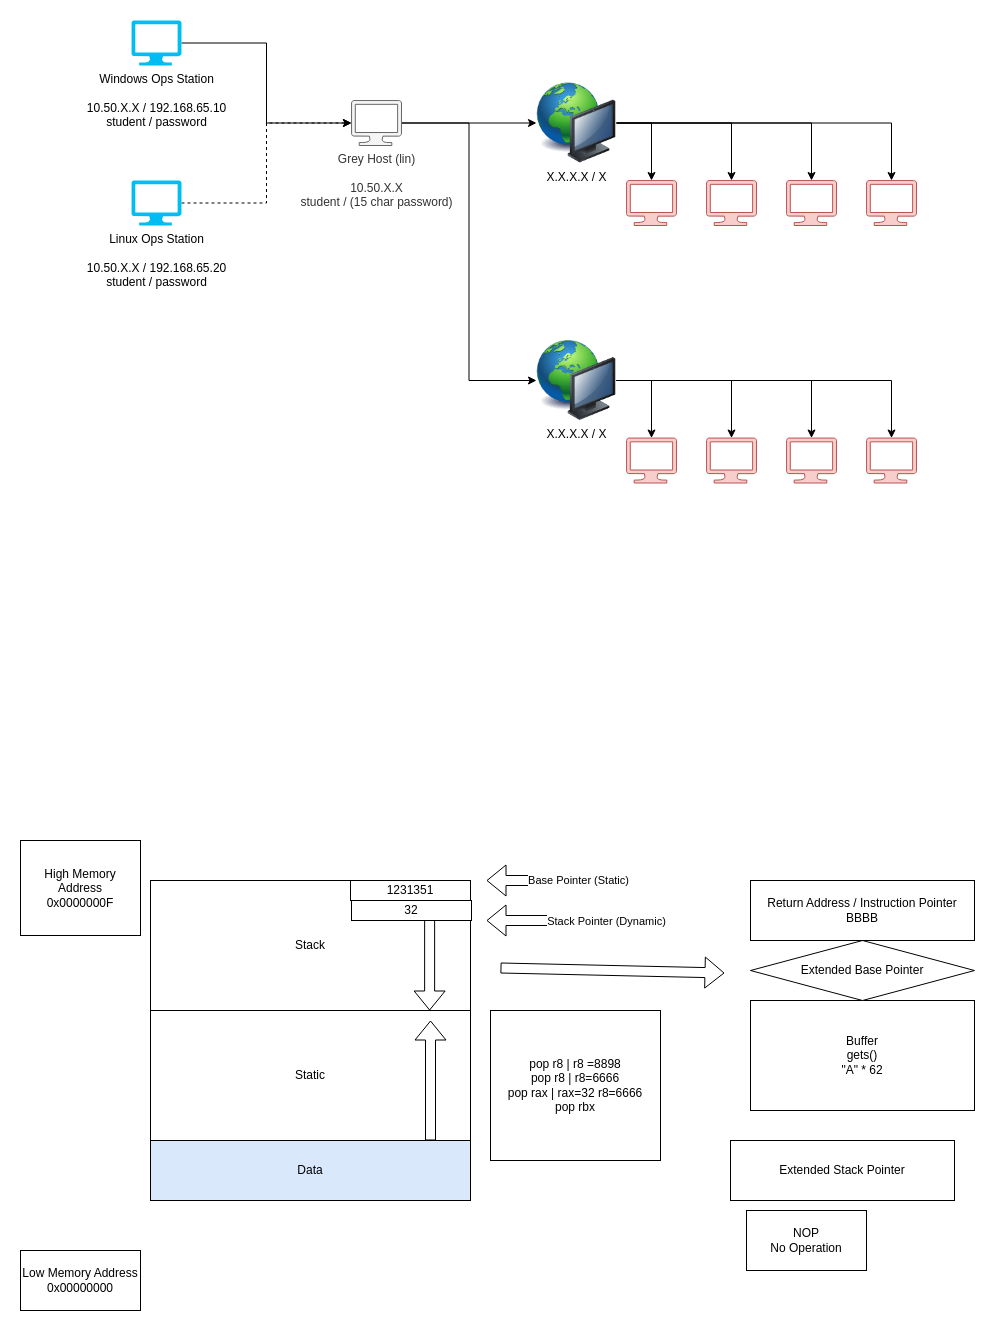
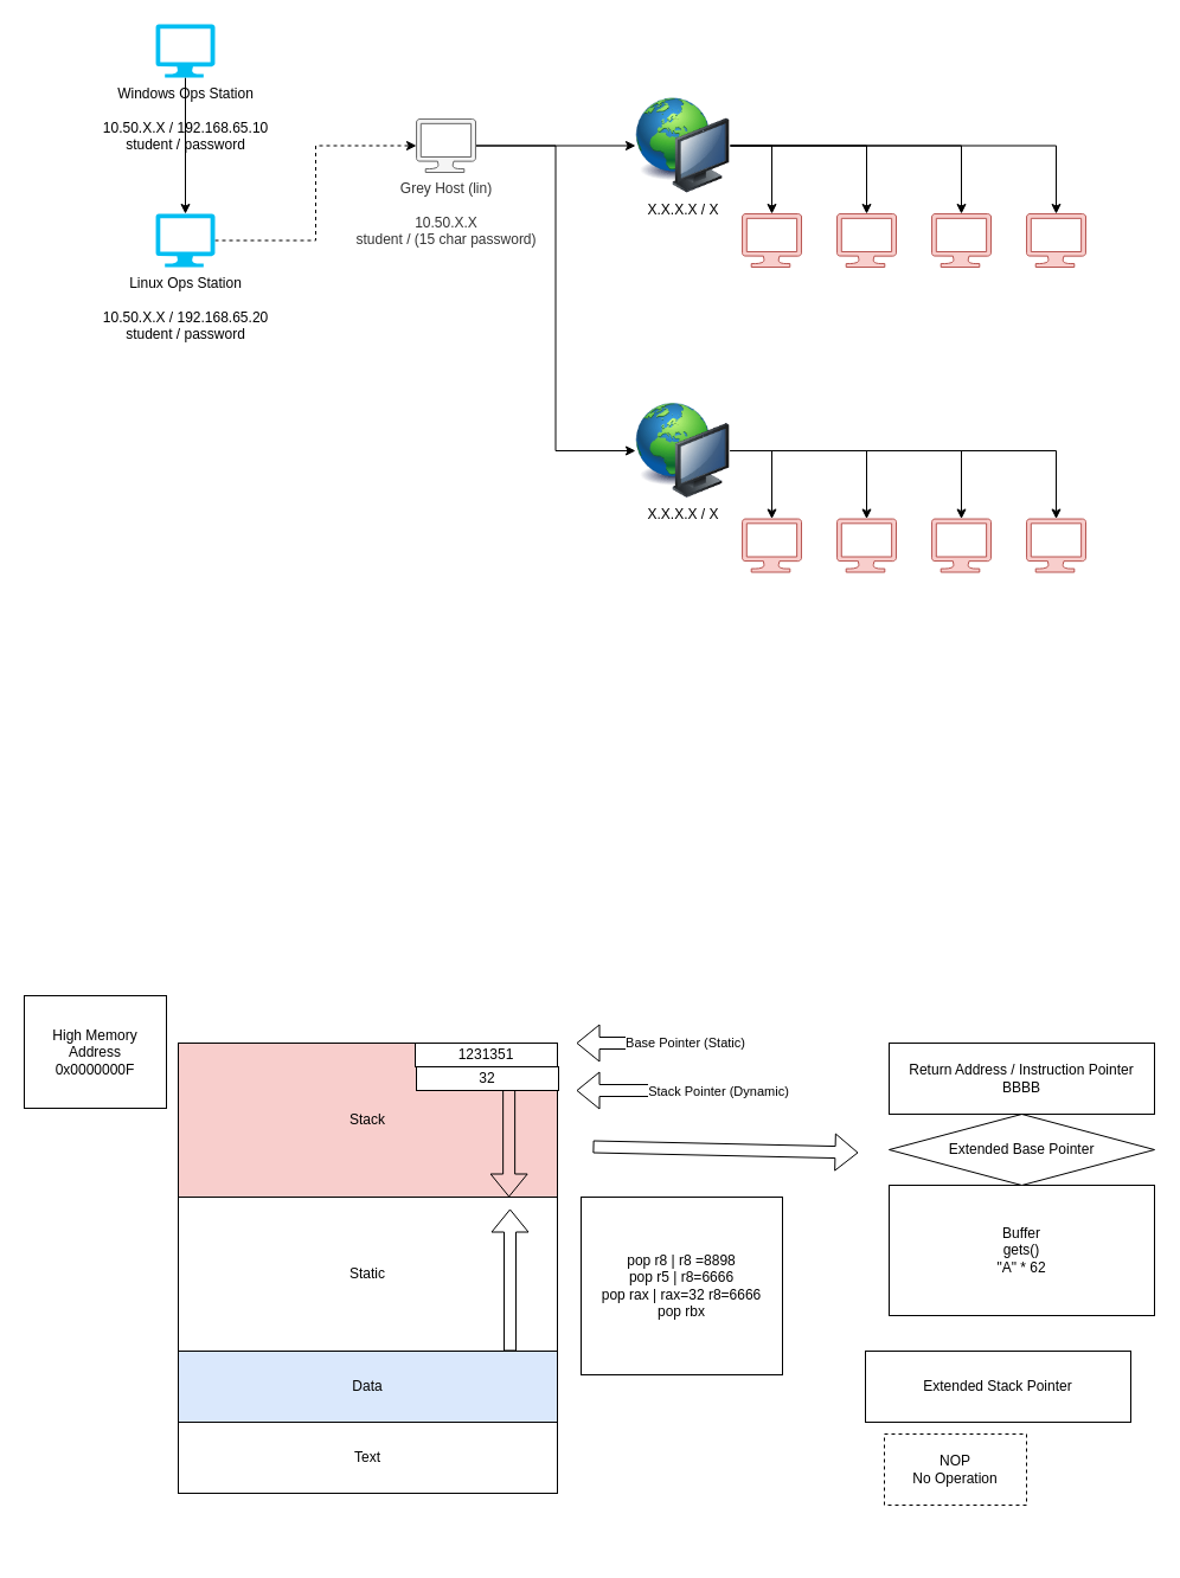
  <mxCell id="0" />
  <mxCell id="1" parent="0" />
  <mxCell id="2" style="edgeStyle=orthogonalEdgeStyle;rounded=0;orthogonalLoop=1;jettySize=auto;html=1;entryX=0;entryY=0.5;entryDx=0;entryDy=0;entryPerimeter=0;dashed=1;" parent="1" source="3" target="8" edge="1"><mxGeometry relative="1" as="geometry" /></mxCell>
  <mxCell id="3" value="Linux Ops Station&lt;br&gt;&lt;br&gt;10.50.X.X / 192.168.65.20&lt;br&gt;student / password" style="verticalLabelPosition=bottom;html=1;verticalAlign=top;align=center;strokeColor=none;fillColor=#00BEF2;shape=mxgraph.azure.computer;pointerEvents=1;" parent="1" vertex="1"><mxGeometry x="131" y="180" width="50" height="45" as="geometry" /></mxCell>
- <mxCell id="4" style="edgeStyle=orthogonalEdgeStyle;rounded=0;orthogonalLoop=1;jettySize=auto;html=1;entryX=0;entryY=0.5;entryDx=0;entryDy=0;entryPerimeter=0;" parent="1" source="5" target="8" edge="1"><mxGeometry relative="1" as="geometry" /></mxCell>
+ <mxCell id="4" style="edgeStyle=orthogonalEdgeStyle;rounded=0;orthogonalLoop=1;jettySize=auto;html=1;" parent="1" source="5" target="3" edge="1"><mxGeometry relative="1" as="geometry" /></mxCell>
  <mxCell id="5" value="Windows Ops Station&lt;br&gt;&lt;br&gt;10.50.X.X / 192.168.65.10&lt;br&gt;student / password" style="verticalLabelPosition=bottom;html=1;verticalAlign=top;align=center;strokeColor=none;fillColor=#00BEF2;shape=mxgraph.azure.computer;pointerEvents=1;" parent="1" vertex="1"><mxGeometry x="131" y="20" width="50" height="45" as="geometry" /></mxCell>
  <mxCell id="6" style="edgeStyle=orthogonalEdgeStyle;rounded=0;orthogonalLoop=1;jettySize=auto;html=1;entryX=0;entryY=0.5;entryDx=0;entryDy=0;" parent="1" source="8" target="14" edge="1"><mxGeometry relative="1" as="geometry" /></mxCell>
  <mxCell id="7" style="edgeStyle=orthogonalEdgeStyle;rounded=0;orthogonalLoop=1;jettySize=auto;html=1;entryX=0;entryY=0.5;entryDx=0;entryDy=0;" parent="1" source="8" target="23" edge="1"><mxGeometry relative="1" as="geometry" /></mxCell>
  <mxCell id="8" value="Grey Host (lin)&lt;br&gt;&lt;br&gt;10.50.X.X&lt;br&gt;student / (15 char password)" style="verticalLabelPosition=bottom;html=1;verticalAlign=top;align=center;strokeColor=#666666;fillColor=#f5f5f5;shape=mxgraph.azure.computer;pointerEvents=1;fontColor=#333333;" parent="1" vertex="1"><mxGeometry x="351" y="100" width="50" height="45" as="geometry" /></mxCell>
  <mxCell id="9" value="" style="verticalLabelPosition=bottom;html=1;verticalAlign=top;align=center;strokeColor=#b85450;fillColor=#f8cecc;shape=mxgraph.azure.computer;pointerEvents=1;" parent="1" vertex="1"><mxGeometry x="626" y="180" width="50" height="45" as="geometry" /></mxCell>
  <mxCell id="10" style="edgeStyle=orthogonalEdgeStyle;rounded=0;orthogonalLoop=1;jettySize=auto;html=1;entryX=0.5;entryY=0;entryDx=0;entryDy=0;entryPerimeter=0;" parent="1" source="14" target="9" edge="1"><mxGeometry relative="1" as="geometry" /></mxCell>
  <mxCell id="11" style="edgeStyle=orthogonalEdgeStyle;rounded=0;orthogonalLoop=1;jettySize=auto;html=1;" parent="1" source="14" target="17" edge="1"><mxGeometry relative="1" as="geometry" /></mxCell>
  <mxCell id="12" style="edgeStyle=orthogonalEdgeStyle;rounded=0;orthogonalLoop=1;jettySize=auto;html=1;" parent="1" source="14" target="16" edge="1"><mxGeometry relative="1" as="geometry" /></mxCell>
  <mxCell id="13" style="edgeStyle=orthogonalEdgeStyle;rounded=0;orthogonalLoop=1;jettySize=auto;html=1;" parent="1" source="14" target="15" edge="1"><mxGeometry relative="1" as="geometry" /></mxCell>
  <mxCell id="14" value="X.X.X.X / X" style="image;html=1;image=img/lib/clip_art/computers/Network_128x128.png;fillColor=#f8cecc;strokeColor=#b85450;" parent="1" vertex="1"><mxGeometry x="536" y="82.5" width="80" height="80" as="geometry" /></mxCell>
  <mxCell id="15" value="" style="verticalLabelPosition=bottom;html=1;verticalAlign=top;align=center;strokeColor=#b85450;fillColor=#f8cecc;shape=mxgraph.azure.computer;pointerEvents=1;" parent="1" vertex="1"><mxGeometry x="866" y="180" width="50" height="45" as="geometry" /></mxCell>
  <mxCell id="16" value="" style="verticalLabelPosition=bottom;html=1;verticalAlign=top;align=center;strokeColor=#b85450;fillColor=#f8cecc;shape=mxgraph.azure.computer;pointerEvents=1;" parent="1" vertex="1"><mxGeometry x="786" y="180" width="50" height="45" as="geometry" /></mxCell>
  <mxCell id="17" value="" style="verticalLabelPosition=bottom;html=1;verticalAlign=top;align=center;strokeColor=#b85450;fillColor=#f8cecc;shape=mxgraph.azure.computer;pointerEvents=1;" parent="1" vertex="1"><mxGeometry x="706" y="180" width="50" height="45" as="geometry" /></mxCell>
  <mxCell id="18" value="" style="verticalLabelPosition=bottom;html=1;verticalAlign=top;align=center;strokeColor=#b85450;fillColor=#f8cecc;shape=mxgraph.azure.computer;pointerEvents=1;" parent="1" vertex="1"><mxGeometry x="626" y="437.5" width="50" height="45" as="geometry" /></mxCell>
  <mxCell id="19" style="edgeStyle=orthogonalEdgeStyle;rounded=0;orthogonalLoop=1;jettySize=auto;html=1;" parent="1" source="23" target="18" edge="1"><mxGeometry relative="1" as="geometry" /></mxCell>
  <mxCell id="20" style="edgeStyle=orthogonalEdgeStyle;rounded=0;orthogonalLoop=1;jettySize=auto;html=1;" parent="1" source="23" target="26" edge="1"><mxGeometry relative="1" as="geometry" /></mxCell>
  <mxCell id="21" style="edgeStyle=orthogonalEdgeStyle;rounded=0;orthogonalLoop=1;jettySize=auto;html=1;entryX=0.5;entryY=0;entryDx=0;entryDy=0;entryPerimeter=0;" parent="1" source="23" target="25" edge="1"><mxGeometry relative="1" as="geometry" /></mxCell>
  <mxCell id="22" style="edgeStyle=orthogonalEdgeStyle;rounded=0;orthogonalLoop=1;jettySize=auto;html=1;entryX=0.5;entryY=0;entryDx=0;entryDy=0;entryPerimeter=0;" parent="1" source="23" target="24" edge="1"><mxGeometry relative="1" as="geometry" /></mxCell>
  <mxCell id="23" value="X.X.X.X / X" style="image;html=1;image=img/lib/clip_art/computers/Network_128x128.png;fillColor=#f8cecc;strokeColor=#b85450;" parent="1" vertex="1"><mxGeometry x="536" y="340" width="80" height="80" as="geometry" /></mxCell>
  <mxCell id="24" value="" style="verticalLabelPosition=bottom;html=1;verticalAlign=top;align=center;strokeColor=#b85450;fillColor=#f8cecc;shape=mxgraph.azure.computer;pointerEvents=1;" parent="1" vertex="1"><mxGeometry x="866" y="437.5" width="50" height="45" as="geometry" /></mxCell>
  <mxCell id="25" value="" style="verticalLabelPosition=bottom;html=1;verticalAlign=top;align=center;strokeColor=#b85450;fillColor=#f8cecc;shape=mxgraph.azure.computer;pointerEvents=1;" parent="1" vertex="1"><mxGeometry x="786" y="437.5" width="50" height="45" as="geometry" /></mxCell>
  <mxCell id="26" value="" style="verticalLabelPosition=bottom;html=1;verticalAlign=top;align=center;strokeColor=#b85450;fillColor=#f8cecc;shape=mxgraph.azure.computer;pointerEvents=1;" parent="1" vertex="1"><mxGeometry x="706" y="437.5" width="50" height="45" as="geometry" /></mxCell>
- <mxCell id="27" value="Stack" style="rounded=0;whiteSpace=wrap;html=1;" parent="1" vertex="1"><mxGeometry x="150" y="880" width="320" height="130" as="geometry" /></mxCell>
+ <mxCell id="27" value="Stack" style="rounded=0;whiteSpace=wrap;html=1;fillColor=#f8cecc;" parent="1" vertex="1"><mxGeometry x="150" y="880" width="320" height="130" as="geometry" /></mxCell>
  <mxCell id="28" value="Static" style="rounded=0;whiteSpace=wrap;html=1;" parent="1" vertex="1"><mxGeometry x="150" y="1010" width="320" height="130" as="geometry" /></mxCell>
  <mxCell id="29" value="Data" style="rounded=0;whiteSpace=wrap;html=1;fillColor=#dae8fc;" parent="1" vertex="1"><mxGeometry x="150" y="1140" width="320" height="60" as="geometry" /></mxCell>
+ <mxCell id="30" value="Text" style="rounded=0;whiteSpace=wrap;html=1;" parent="1" vertex="1"><mxGeometry x="150" y="1200" width="320" height="60" as="geometry" /></mxCell>
  <mxCell id="31" value="High Memory Address&lt;br&gt;0x0000000F" style="rounded=0;whiteSpace=wrap;html=1;" parent="1" vertex="1"><mxGeometry x="20" y="840" width="120" height="95" as="geometry" /></mxCell>
- <mxCell id="32" value="Low Memory Address&lt;br&gt;0x00000000" style="rounded=0;whiteSpace=wrap;html=1;" parent="1" vertex="1"><mxGeometry x="20" y="1250" width="120" height="60" as="geometry" /></mxCell>
  <mxCell id="33" value="" style="shape=flexArrow;endArrow=classic;html=1;rounded=0;" parent="1" edge="1"><mxGeometry width="50" height="50" relative="1" as="geometry"><mxPoint x="429.13" y="880" as="sourcePoint" /><mxPoint x="429.13" y="1010" as="targetPoint" /></mxGeometry></mxCell>
  <mxCell id="34" value="" style="shape=flexArrow;endArrow=classic;html=1;rounded=0;" parent="1" edge="1"><mxGeometry width="50" height="50" relative="1" as="geometry"><mxPoint x="430" y="1140" as="sourcePoint" /><mxPoint x="430" y="1020" as="targetPoint" /></mxGeometry></mxCell>
  <mxCell id="35" value="" style="shape=flexArrow;endArrow=classic;html=1;rounded=0;" parent="1" edge="1"><mxGeometry width="50" height="50" relative="1" as="geometry"><mxPoint x="616" y="880" as="sourcePoint" /><mxPoint x="486" y="880" as="targetPoint" /></mxGeometry></mxCell>
  <mxCell id="36" value="Base Pointer (Static)" style="edgeLabel;html=1;align=center;verticalAlign=middle;resizable=0;points=[];" parent="35" vertex="1" connectable="0"><mxGeometry x="-0.395" y="-1" relative="1" as="geometry"><mxPoint as="offset" /></mxGeometry></mxCell>
  <mxCell id="37" value="" style="shape=flexArrow;endArrow=classic;html=1;rounded=0;" parent="1" edge="1"><mxGeometry width="50" height="50" relative="1" as="geometry"><mxPoint x="616" y="920" as="sourcePoint" /><mxPoint x="486" y="920" as="targetPoint" /></mxGeometry></mxCell>
  <mxCell id="38" value="Stack Pointer (Dynamic)" style="edgeLabel;html=1;align=center;verticalAlign=middle;resizable=0;points=[];" parent="37" vertex="1" connectable="0"><mxGeometry x="-0.395" y="-1" relative="1" as="geometry"><mxPoint x="28" y="1" as="offset" /></mxGeometry></mxCell>
  <mxCell id="39" value="1231351" style="rounded=0;whiteSpace=wrap;html=1;" parent="1" vertex="1"><mxGeometry x="350" y="880" width="120" height="20" as="geometry" /></mxCell>
  <mxCell id="40" value="32&lt;span style=&quot;color: rgba(0 , 0 , 0 , 0) ; font-family: monospace ; font-size: 0px&quot;&gt;%3CmxGraphModel%3E%3Croot%3E%3CmxCell%20id%3D%220%22%2F%3E%3CmxCell%20id%3D%221%22%20parent%3D%220%22%2F%3E%3CmxCell%20id%3D%222%22%20value%3D%221231354%22%20style%3D%22rounded%3D0%3BwhiteSpace%3Dwrap%3Bhtml%3D1%3B%22%20vertex%3D%221%22%20parent%3D%221%22%3E%3CmxGeometry%20x%3D%22280%22%20y%3D%22900%22%20width%3D%22120%22%20height%3D%2220%22%20as%3D%22geometry%22%2F%3E%3C%2FmxCell%3E%3C%2Froot%3E%3C%2FmxGraphModel%3E&lt;/span&gt;" style="rounded=0;whiteSpace=wrap;html=1;" parent="1" vertex="1"><mxGeometry x="351" y="900" width="120" height="20" as="geometry" /></mxCell>
- <mxCell id="41" value="pop r8 | r8 =8898&lt;br&gt;pop r8 | r8=6666&lt;br&gt;pop rax | rax=32 r8=6666&lt;br&gt;pop rbx" style="rounded=0;whiteSpace=wrap;html=1;" parent="1" vertex="1"><mxGeometry x="490" y="1010" width="170" height="150" as="geometry" /></mxCell>
+ <mxCell id="41" value="pop r8 | r8 =8898&lt;br&gt;pop r5 | r8=6666&lt;br&gt;pop rax | rax=32 r8=6666&lt;br&gt;pop rbx" style="rounded=0;whiteSpace=wrap;html=1;" parent="1" vertex="1"><mxGeometry x="490" y="1010" width="170" height="150" as="geometry" /></mxCell>
  <mxCell id="42" value="Buffer&lt;br&gt;gets()&lt;br&gt;&quot;A&quot; * 62" style="rounded=0;whiteSpace=wrap;html=1;" parent="1" vertex="1"><mxGeometry x="750" y="1000" width="224" height="110" as="geometry" /></mxCell>
  <mxCell id="43" value="Extended Stack Pointer&lt;br&gt;" style="rounded=0;whiteSpace=wrap;html=1;" parent="1" vertex="1"><mxGeometry x="730" y="1140" width="224" height="60" as="geometry" /></mxCell>
  <mxCell id="44" value="Extended Base Pointer&lt;br&gt;" style="rhombus;whiteSpace=wrap;html=1;" parent="1" vertex="1"><mxGeometry x="750" y="940" width="224" height="60" as="geometry" /></mxCell>
  <mxCell id="45" value="Return Address / Instruction Pointer&lt;br&gt;BBBB" style="rounded=0;whiteSpace=wrap;html=1;" parent="1" vertex="1"><mxGeometry x="750" y="880" width="224" height="60" as="geometry" /></mxCell>
  <mxCell id="46" value="" style="shape=flexArrow;endArrow=classic;html=1;rounded=0;" parent="1" edge="1"><mxGeometry width="50" height="50" relative="1" as="geometry"><mxPoint x="500" y="967.5" as="sourcePoint" /><mxPoint x="724" y="972.5" as="targetPoint" /></mxGeometry></mxCell>
- <mxCell id="47" value="NOP&lt;br&gt;No Operation" style="rounded=0;whiteSpace=wrap;html=1;" parent="1" vertex="1"><mxGeometry x="746" y="1210" width="120" height="60" as="geometry" /></mxCell>
+ <mxCell id="47" value="NOP&lt;br&gt;No Operation" style="rounded=0;whiteSpace=wrap;html=1;dashed=1;" parent="1" vertex="1"><mxGeometry x="746" y="1210" width="120" height="60" as="geometry" /></mxCell>
